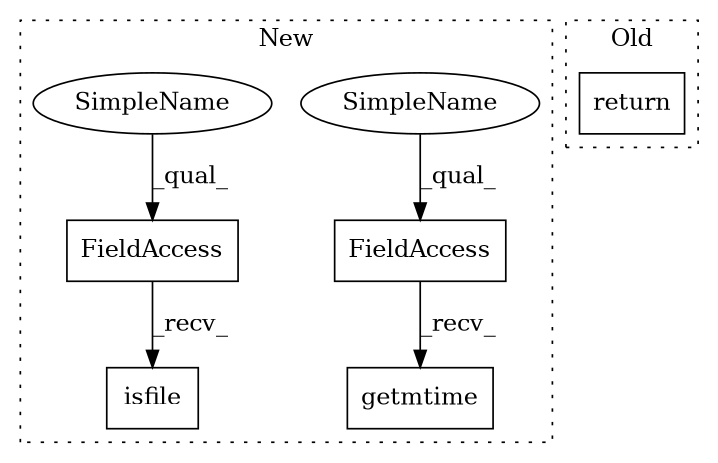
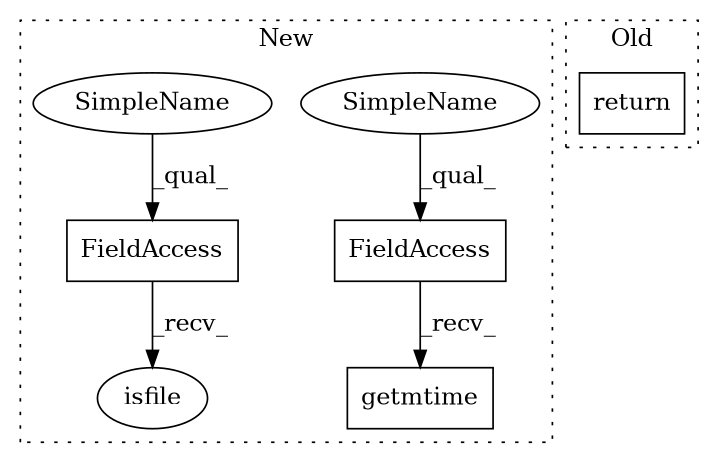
  digraph {
    node [a=32 l=7 s=7814 shape=box]
    n1 [l="9,1" label=getmtime s="7822,7840"]
    n2 [a=22 label=FieldAccess]
    n3 [a=22 label=FieldAccess s=9105]
-   n4 [l="7,1" label=isfile s="9113,9128"]
+   n4 [l="7,1" label=isfile s="9113,9128" shape=ellipse]
    n5 [a=42 l=2 label=SimpleName shape=ellipse]
    n6 [a=42 l=2 label=SimpleName s=9105 shape=ellipse]
    n7 [a=41 label=return s=8612]
    subgraph cluster_1 {
      label=New
      style=dotted
      n1
      n2
      n3
      n4
      n5
      n6
    }
    subgraph cluster_2 {
      label=Old
      style=dotted
      n7
    }
    n2 -> n1 [label=_recv_]
    n3 -> n4 [label=_recv_]
    n5 -> n2 [label=_qual_]
    n6 -> n3 [label=_qual_]
  }
